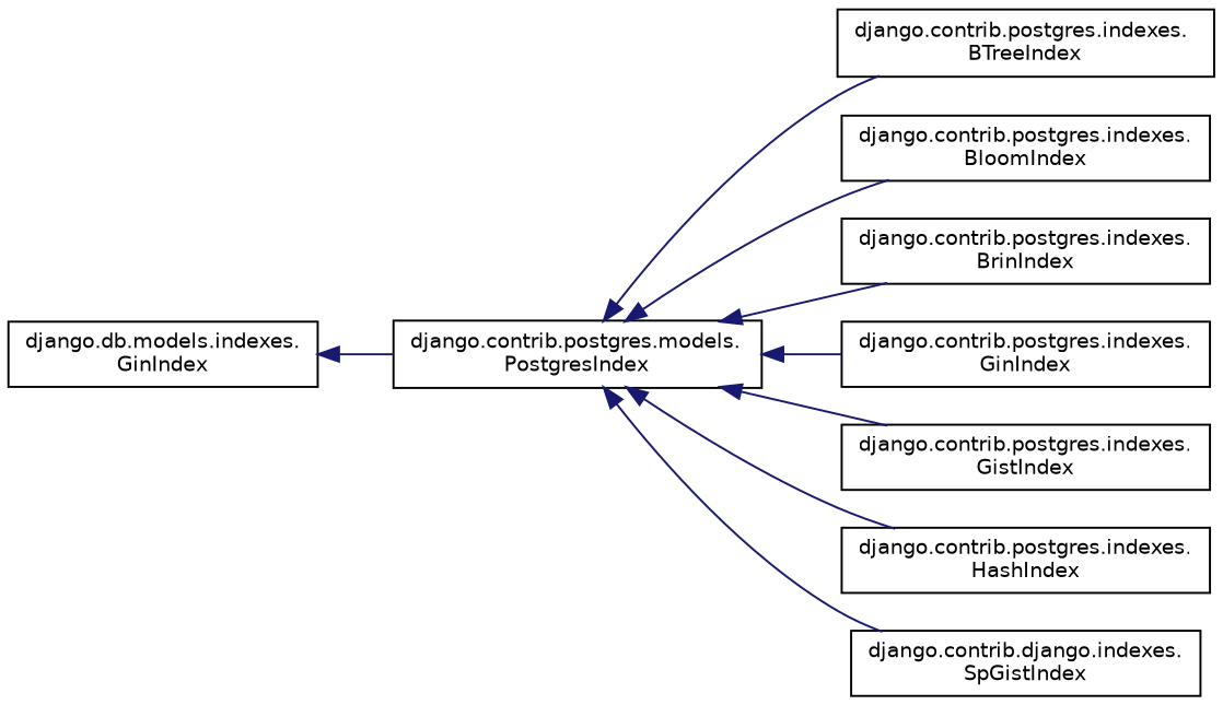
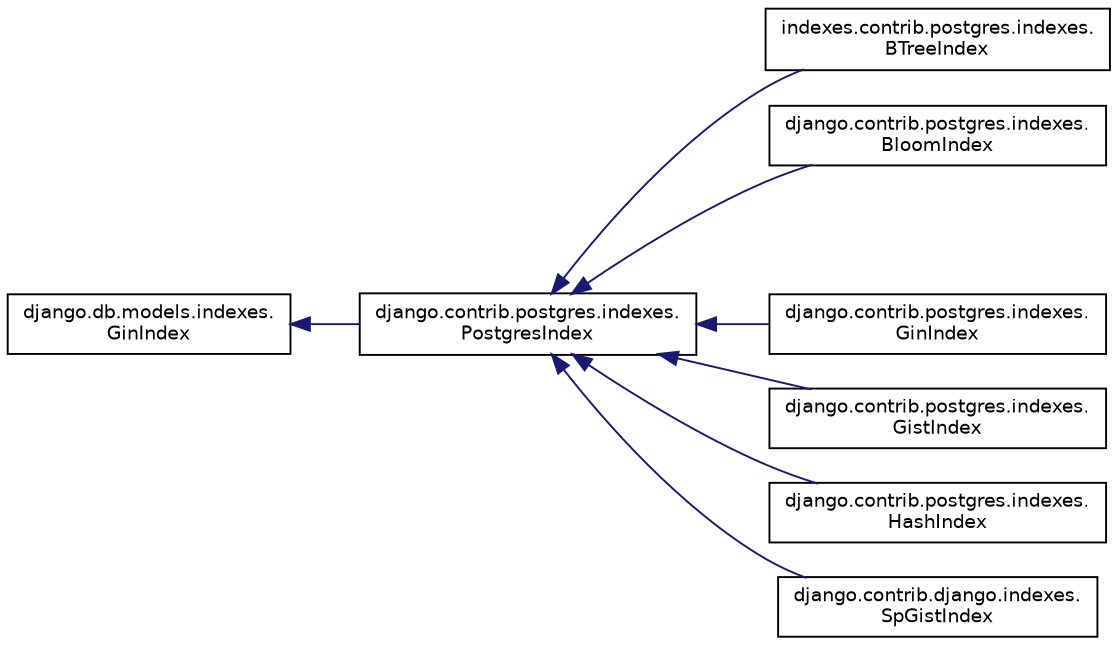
  digraph {
    rankdir=LR
    node [color=black fillcolor=white fontname=Helvetica fontsize=10 shape=record style=filled]
    edge [color=midnightblue dir=back fontname=Helvetica fontsize=10 labelfontname=Helvetica labelfontsize=10 style=solid]
    n1 [height=0.2 label="django.db.models.indexes.\lGinIndex" width=0.4]
-   n2 [height=0.2 label="django.contrib.postgres.models.\lPostgresIndex" width=0.4]
-   n3 [height=0.2 label="django.contrib.postgres.indexes.\lBTreeIndex" width=0.4]
+   n2 [height=0.2 label="django.contrib.postgres.indexes.\lPostgresIndex" width=0.4]
+   n3 [height=0.2 label="indexes.contrib.postgres.indexes.\lBTreeIndex" width=0.4]
    n4 [height=0.2 label="django.contrib.postgres.indexes.\lBloomIndex" width=0.4]
-   n5 [height=0.2 label="django.contrib.postgres.indexes.\lBrinIndex" width=0.4]
    n6 [height=0.2 label="django.contrib.postgres.indexes.\lGinIndex" width=0.4]
    n7 [height=0.2 label="django.contrib.postgres.indexes.\lGistIndex" width=0.4]
    n8 [height=0.2 label="django.contrib.postgres.indexes.\lHashIndex" width=0.4]
    n9 [height=0.2 label="django.contrib.django.indexes.\lSpGistIndex" width=0.4]
    n1 -> n2
    n2 -> n3
    n2 -> n4
-   n2 -> n5
    n2 -> n6
    n2 -> n7
    n2 -> n8
    n2 -> n9
  }
